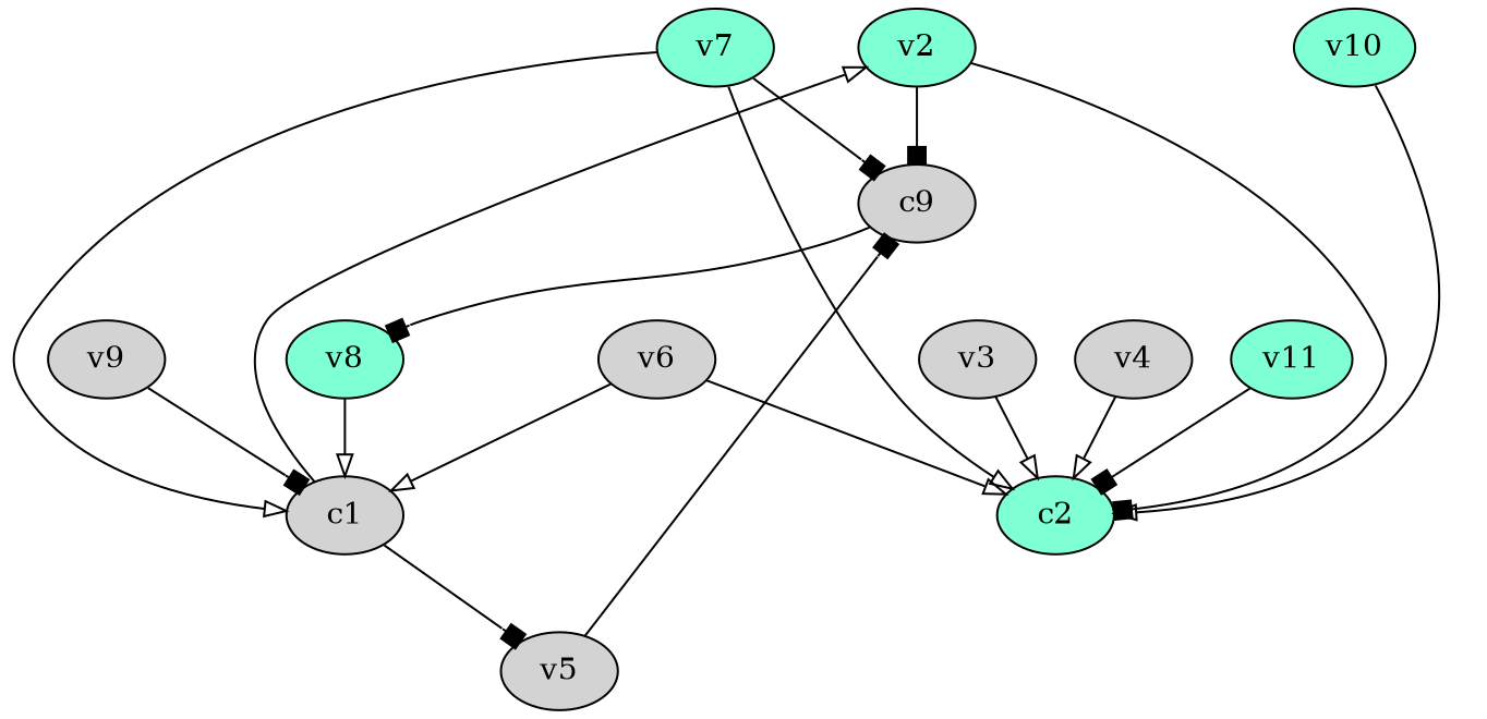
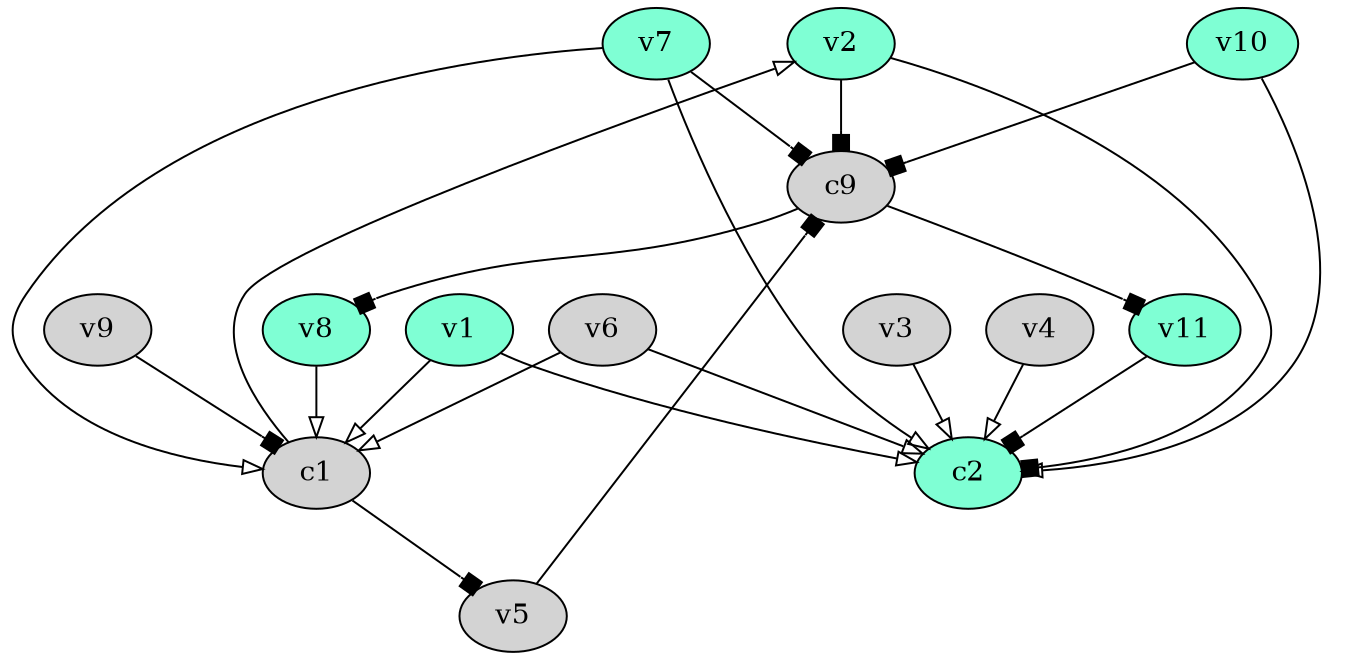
  strict digraph {
    node [fillcolor=aquamarine style=filled]
    edge [arrowhead=onormal weight=1]
    v2
    c1 [fillcolor=lightgrey]
    v5 [fillcolor=lightgrey]
    n4 [fillcolor=lightgrey label=c9]
    c2
    v8
    v11
+   v1
    v3 [fillcolor=lightgrey]
    v4 [fillcolor=lightgrey]
    v6 [fillcolor=lightgrey]
    v7
    v9 [fillcolor=lightgrey]
    v10
    v2 -> n4 [arrowhead=box]
    v2 -> c2 [arrowhead=box]
    c1 -> v2
    c1 -> v5 [arrowhead=box]
    v5 -> n4 [arrowhead=box]
    n4 -> v8 [arrowhead=box]
+   n4 -> v11 [arrowhead=box]
    v8 -> c1
    v11 -> c2 [arrowhead=box]
+   v1 -> c1
+   v1 -> c2
    v3 -> c2
    v4 -> c2
    v6 -> c1
    v6 -> c2
    v7 -> c1
    v7 -> n4 [arrowhead=box]
    v7 -> c2
    v9 -> c1 [arrowhead=box]
+   v10 -> n4 [arrowhead=box]
    v10 -> c2
  }
